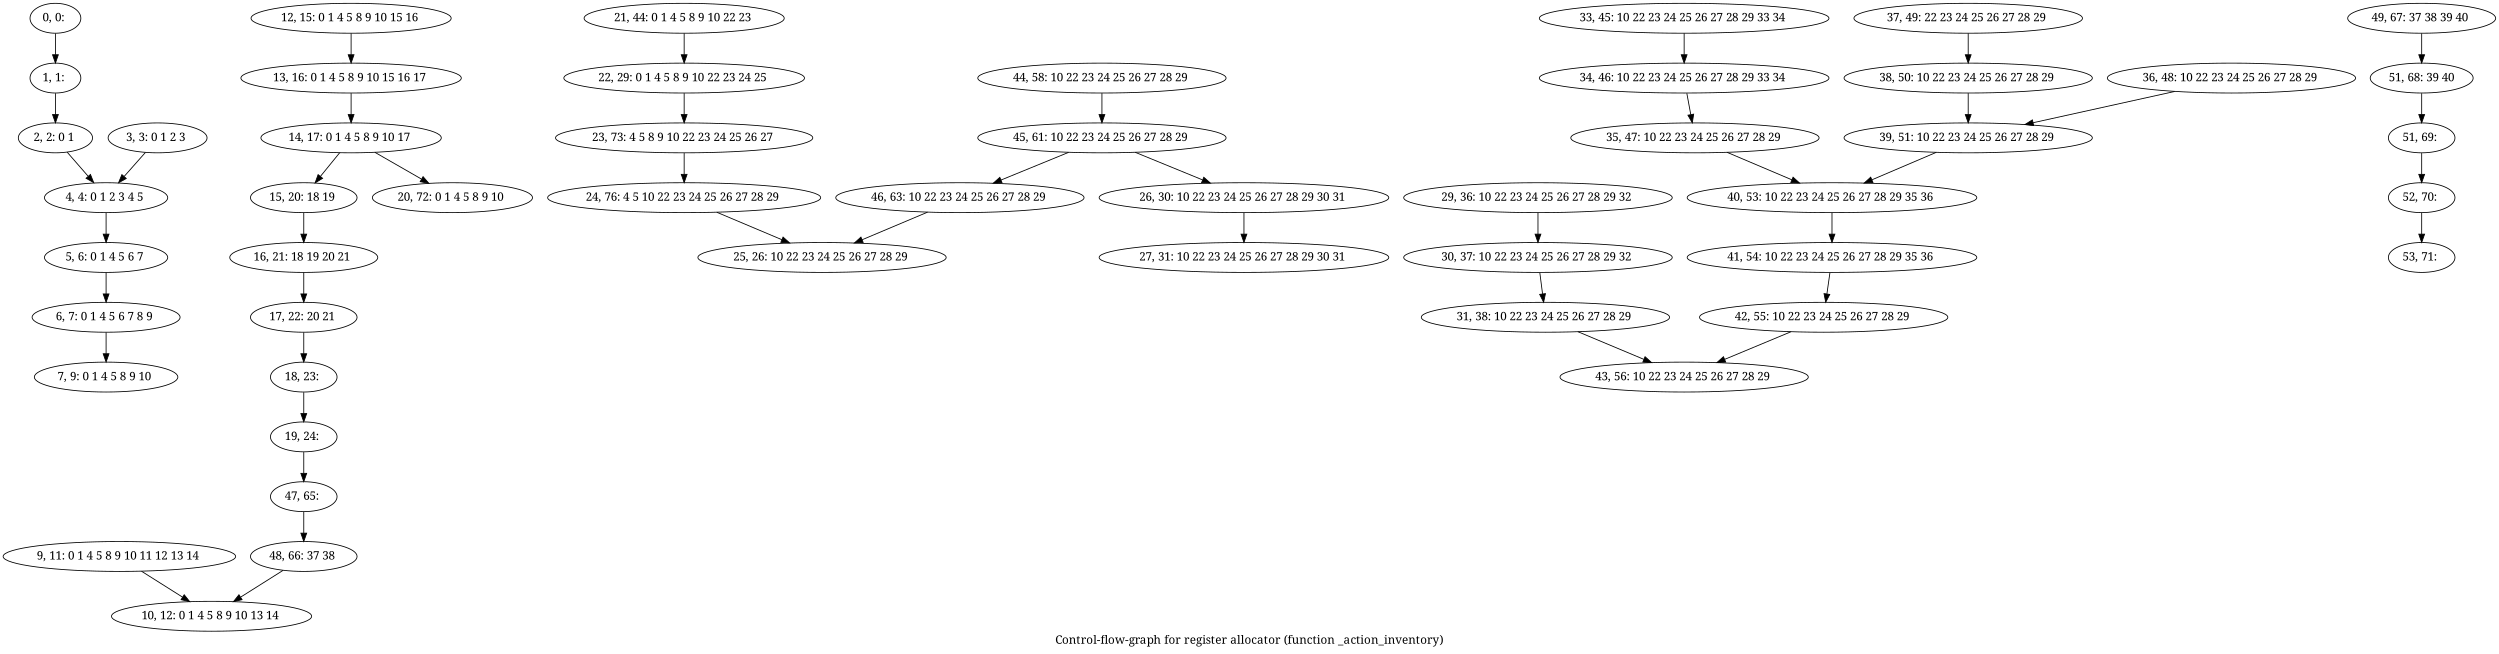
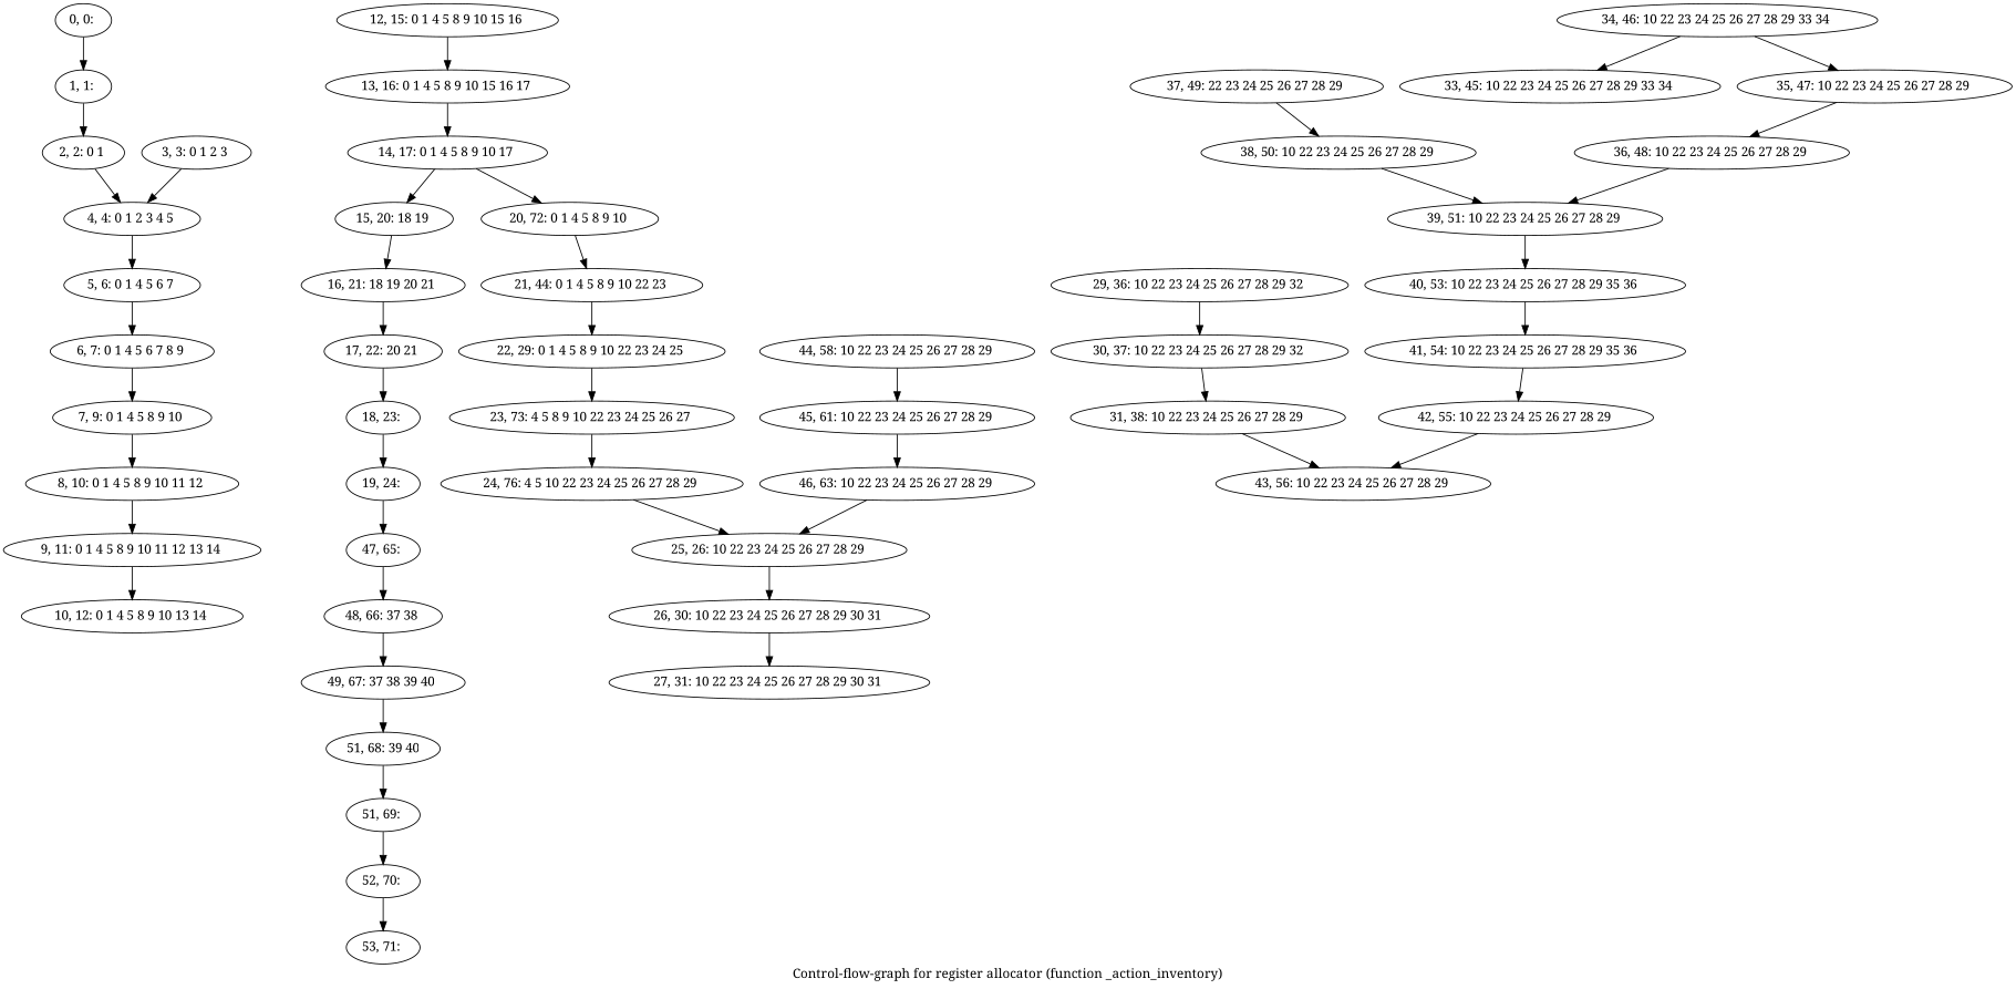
  digraph {
    fontname="Noto Serif"
    label="Control-flow-graph for register allocator (function _action_inventory)"
    node [fontname="Noto Serif"]
    edge [fontname="Noto Serif"]
    n1 [label="0, 0: "]
    n2 [label="1, 1: "]
    n3 [label="2, 2: 0 1 "]
    n4 [label="4, 4: 0 1 2 3 4 5 "]
    n5 [label="3, 3: 0 1 2 3 "]
    n6 [label="5, 6: 0 1 4 5 6 7 "]
    n7 [label="6, 7: 0 1 4 5 6 7 8 9 "]
    n8 [label="7, 9: 0 1 4 5 8 9 10 "]
+   n9 [label="8, 10: 0 1 4 5 8 9 10 11 12 "]
    n10 [label="9, 11: 0 1 4 5 8 9 10 11 12 13 14 "]
    n11 [label="10, 12: 0 1 4 5 8 9 10 13 14 "]
    n12 [label="12, 15: 0 1 4 5 8 9 10 15 16 "]
    n13 [label="13, 16: 0 1 4 5 8 9 10 15 16 17 "]
    n14 [label="14, 17: 0 1 4 5 8 9 10 17 "]
    n15 [label="15, 20: 18 19 "]
    n16 [label="20, 72: 0 1 4 5 8 9 10 "]
    n17 [label="16, 21: 18 19 20 21 "]
    n18 [label="21, 44: 0 1 4 5 8 9 10 22 23 "]
    n19 [label="17, 22: 20 21 "]
    n20 [label="18, 23: "]
    n21 [label="19, 24: "]
    n22 [label="47, 65: "]
    n23 [label="48, 66: 37 38 "]
    n24 [label="22, 29: 0 1 4 5 8 9 10 22 23 24 25 "]
    n25 [label="23, 73: 4 5 8 9 10 22 23 24 25 26 27 "]
    n26 [label="24, 76: 4 5 10 22 23 24 25 26 27 28 29 "]
    n27 [label="25, 26: 10 22 23 24 25 26 27 28 29 "]
    n28 [label="26, 30: 10 22 23 24 25 26 27 28 29 30 31 "]
    n29 [label="27, 31: 10 22 23 24 25 26 27 28 29 30 31 "]
    n30 [label="29, 36: 10 22 23 24 25 26 27 28 29 32 "]
    n31 [label="30, 37: 10 22 23 24 25 26 27 28 29 32 "]
    n32 [label="31, 38: 10 22 23 24 25 26 27 28 29 "]
    n33 [label="43, 56: 10 22 23 24 25 26 27 28 29 "]
    n34 [label="33, 45: 10 22 23 24 25 26 27 28 29 33 34 "]
    n35 [label="34, 46: 10 22 23 24 25 26 27 28 29 33 34 "]
    n36 [label="37, 49: 22 23 24 25 26 27 28 29 "]
    n37 [label="38, 50: 10 22 23 24 25 26 27 28 29 "]
    n38 [label="35, 47: 10 22 23 24 25 26 27 28 29 "]
    n39 [label="36, 48: 10 22 23 24 25 26 27 28 29 "]
    n40 [label="39, 51: 10 22 23 24 25 26 27 28 29 "]
    n41 [label="40, 53: 10 22 23 24 25 26 27 28 29 35 36 "]
    n42 [label="41, 54: 10 22 23 24 25 26 27 28 29 35 36 "]
    n43 [label="42, 55: 10 22 23 24 25 26 27 28 29 "]
    n44 [label="44, 58: 10 22 23 24 25 26 27 28 29 "]
    n45 [label="45, 61: 10 22 23 24 25 26 27 28 29 "]
    n46 [label="46, 63: 10 22 23 24 25 26 27 28 29 "]
    n47 [label="49, 67: 37 38 39 40 "]
    n48 [label="51, 68: 39 40"]
    n49 [label="51, 69: "]
    n50 [label="52, 70: "]
    n51 [label="53, 71: "]
    n1 -> n2
    n2 -> n3
    n3 -> n4
    n4 -> n6
    n5 -> n4
    n6 -> n7
    n7 -> n8
+   n8 -> n9
+   n9 -> n10
    n10 -> n11
    n12 -> n13
    n13 -> n14
    n14 -> n15
    n14 -> n16
    n15 -> n17
+   n16 -> n18
    n17 -> n19
    n18 -> n24
    n19 -> n20
    n20 -> n21
    n21 -> n22
    n22 -> n23
-   n23 -> n11
+   n23 -> n47
    n24 -> n25
    n25 -> n26
    n26 -> n27
-   n45 -> n28
+   n27 -> n28
    n28 -> n29
    n30 -> n31
    n31 -> n32
    n32 -> n33
-   n34 -> n35
+   n35 -> n34
    n35 -> n38
    n36 -> n37
    n37 -> n40
-   n38 -> n41
+   n38 -> n39
    n39 -> n40
    n40 -> n41
    n41 -> n42
    n42 -> n43
    n43 -> n33
    n44 -> n45
    n45 -> n46
    n46 -> n27
    n47 -> n48
    n48 -> n49
    n49 -> n50
    n50 -> n51
  }
